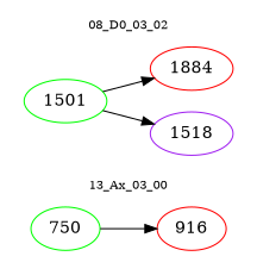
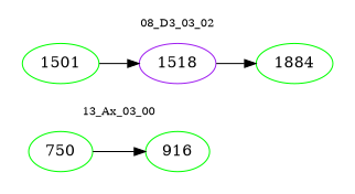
  digraph {
    rankdir=LR
    node [color=green]
    edge [color=black]
    n1 [label=750]
-   n2 [color=red label=916]
+   n2 [label=916]
    n3 [label=1501]
    n4 [color=purple label=1518]
-   n5 [color=red label=1884]
+   n5 [label=1884]
    subgraph cluster_1 {
      color=white
      fontsize=10
      label="13_Ax_03_00"
      n1
      n2
    }
    subgraph cluster_2 {
      color=white
      fontsize=10
-     label="08_D0_03_02"
+     label="08_D3_03_02"
      n3
      n4
      n5
    }
    n1 -> n2
    n3 -> n4
-   n3 -> n5
+   n4 -> n5
  }
